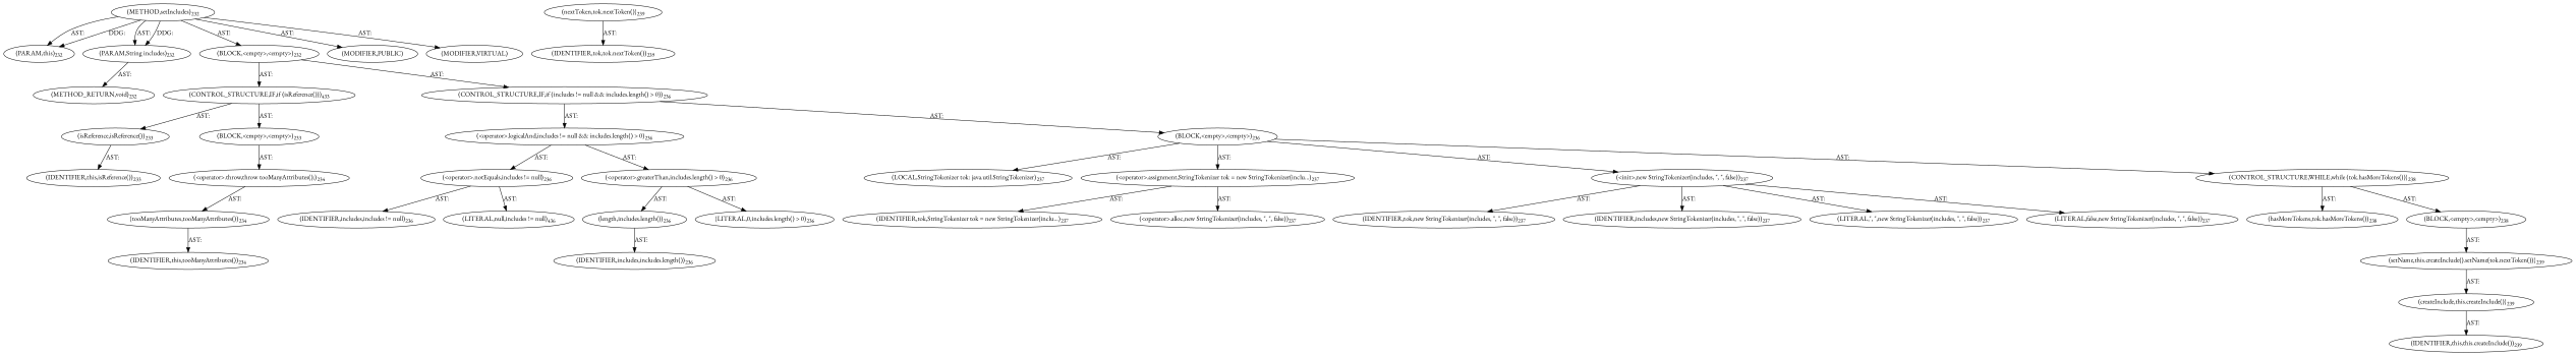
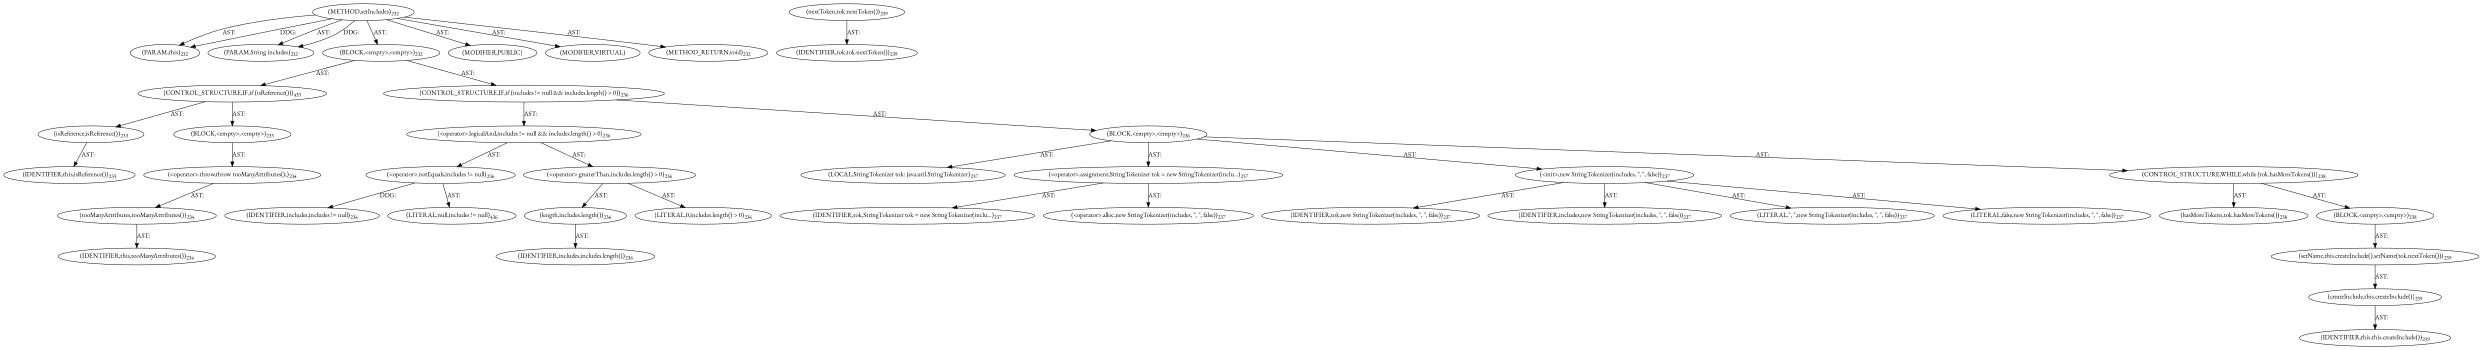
  digraph {
    fontname="EB Garamond"
    node [fontname="EB Garamond"]
    edge [fontname="EB Garamond"]
    n1 [label=<(METHOD,setIncludes)<SUB>232</SUB>>]
    n2 [label=<(PARAM,this)<SUB>232</SUB>>]
    n3 [label=<(PARAM,String includes)<SUB>232</SUB>>]
    n4 [label=<(BLOCK,&lt;empty&gt;,&lt;empty&gt;)<SUB>232</SUB>>]
    n5 [label=<(MODIFIER,PUBLIC)>]
    n6 [label=<(MODIFIER,VIRTUAL)>]
    n7 [label=<(METHOD_RETURN,void)<SUB>232</SUB>>]
    n8 [label=<(CONTROL_STRUCTURE,IF,if (isReference()))<SUB>433</SUB>>]
    n9 [label=<(CONTROL_STRUCTURE,IF,if (includes != null &amp;&amp; includes.length() &gt; 0))<SUB>236</SUB>>]
    n10 [label=<(isReference,isReference())<SUB>233</SUB>>]
    n11 [label=<(BLOCK,&lt;empty&gt;,&lt;empty&gt;)<SUB>233</SUB>>]
    n12 [label=<(&lt;operator&gt;.logicalAnd,includes != null &amp;&amp; includes.length() &gt; 0)<SUB>236</SUB>>]
    n13 [label=<(BLOCK,&lt;empty&gt;,&lt;empty&gt;)<SUB>236</SUB>>]
    n14 [label=<(IDENTIFIER,this,isReference())<SUB>233</SUB>>]
    n15 [label=<(&lt;operator&gt;.throw,throw tooManyAttributes();)<SUB>234</SUB>>]
    n16 [label=<(tooManyAttributes,tooManyAttributes())<SUB>234</SUB>>]
    n17 [label=<(IDENTIFIER,this,tooManyAttributes())<SUB>234</SUB>>]
    n18 [label=<(&lt;operator&gt;.notEquals,includes != null)<SUB>236</SUB>>]
    n19 [label=<(&lt;operator&gt;.greaterThan,includes.length() &gt; 0)<SUB>236</SUB>>]
    n20 [label=<(LOCAL,StringTokenizer tok: java.util.StringTokenizer)<SUB>237</SUB>>]
    n21 [label=<(&lt;operator&gt;.assignment,StringTokenizer tok = new StringTokenizer(inclu...)<SUB>237</SUB>>]
    n22 [label=<(&lt;init&gt;,new StringTokenizer(includes, &quot;, &quot;, false))<SUB>237</SUB>>]
    n23 [label=<(CONTROL_STRUCTURE,WHILE,while (tok.hasMoreTokens()))<SUB>238</SUB>>]
    n24 [label=<(IDENTIFIER,includes,includes != null)<SUB>236</SUB>>]
    n25 [label=<(LITERAL,null,includes != null)<SUB>436</SUB>>]
    n26 [label=<(length,includes.length())<SUB>236</SUB>>]
    n27 [label=<(LITERAL,0,includes.length() &gt; 0)<SUB>236</SUB>>]
    n28 [label=<(IDENTIFIER,includes,includes.length())<SUB>236</SUB>>]
    n29 [label=<(IDENTIFIER,tok,StringTokenizer tok = new StringTokenizer(inclu...)<SUB>237</SUB>>]
    n30 [label=<(&lt;operator&gt;.alloc,new StringTokenizer(includes, &quot;, &quot;, false))<SUB>237</SUB>>]
    n31 [label=<(IDENTIFIER,tok,new StringTokenizer(includes, &quot;, &quot;, false))<SUB>237</SUB>>]
    n32 [label=<(IDENTIFIER,includes,new StringTokenizer(includes, &quot;, &quot;, false))<SUB>237</SUB>>]
    n33 [label=<(LITERAL,&quot;, &quot;,new StringTokenizer(includes, &quot;, &quot;, false))<SUB>237</SUB>>]
    n34 [label=<(LITERAL,false,new StringTokenizer(includes, &quot;, &quot;, false))<SUB>237</SUB>>]
    n35 [label=<(hasMoreTokens,tok.hasMoreTokens())<SUB>238</SUB>>]
    n36 [label=<(BLOCK,&lt;empty&gt;,&lt;empty&gt;)<SUB>238</SUB>>]
    n37 [label=<(setName,this.createInclude().setName(tok.nextToken()))<SUB>239</SUB>>]
    n38 [label=<(createInclude,this.createInclude())<SUB>239</SUB>>]
    n39 [label=<(IDENTIFIER,this,this.createInclude())<SUB>239</SUB>>]
    n40 [label=<(nextToken,tok.nextToken())<SUB>239</SUB>>]
    n41 [label=<(IDENTIFIER,tok,tok.nextToken())<SUB>239</SUB>>]
    n1 -> n2 [label="AST: "]
    n1 -> n2 [label="DDG: "]
    n1 -> n3 [label="AST: "]
    n1 -> n3 [label="DDG: "]
    n1 -> n4 [label="AST: "]
    n1 -> n5 [label="AST: "]
    n1 -> n6 [label="AST: "]
-   n3 -> n7 [label="AST: "]
+   n1 -> n7 [label="AST: "]
    n4 -> n8 [label="AST: "]
    n4 -> n9 [label="AST: "]
    n8 -> n10 [label="AST: "]
    n8 -> n11 [label="AST: "]
    n9 -> n12 [label="AST: "]
    n9 -> n13 [label="AST: "]
    n10 -> n14 [label="AST: "]
    n11 -> n15 [label="AST: "]
    n12 -> n18 [label="AST: "]
    n12 -> n19 [label="AST: "]
    n13 -> n20 [label="AST: "]
    n13 -> n21 [label="AST: "]
    n13 -> n22 [label="AST: "]
    n13 -> n23 [label="AST: "]
    n15 -> n16 [label="AST: "]
    n16 -> n17 [label="AST: "]
-   n18 -> n24 [label="AST: "]
+   n18 -> n24 [label="DDG: "]
    n18 -> n25 [label="AST: "]
    n19 -> n26 [label="AST: "]
    n19 -> n27 [label="AST: "]
    n21 -> n29 [label="AST: "]
    n21 -> n30 [label="AST: "]
    n22 -> n31 [label="AST: "]
    n22 -> n32 [label="AST: "]
    n22 -> n33 [label="AST: "]
    n22 -> n34 [label="AST: "]
    n23 -> n35 [label="AST: "]
    n23 -> n36 [label="AST: "]
    n26 -> n28 [label="AST: "]
    n36 -> n37 [label="AST: "]
    n37 -> n38 [label="AST: "]
    n38 -> n39 [label="AST: "]
    n40 -> n41 [label="AST: "]
  }
